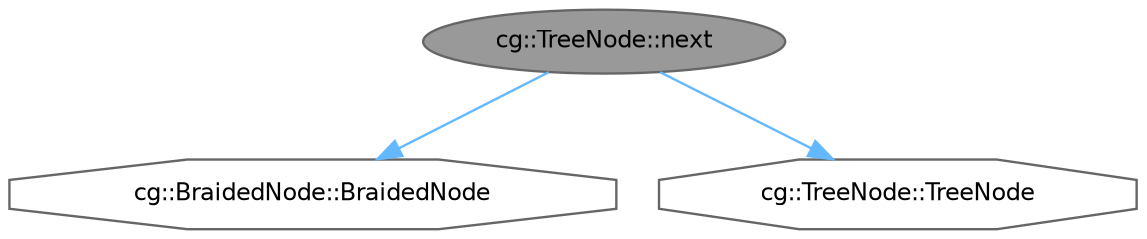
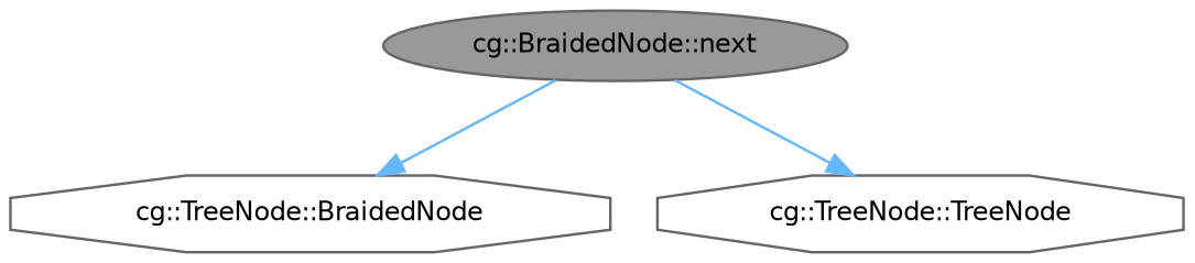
  digraph {
    rankdir=TB
    node [color=grey40 fillcolor=white fontname=Helvetica fontsize=10 shape=octagon style=filled]
    edge [color=steelblue1 fontname=Helvetica fontsize=10 labelfontname=Helvetica labelfontsize=10 style=solid]
-   n1 [color=gray40 fillcolor=grey60 fontcolor=black height=0.2 label="cg::TreeNode::next" shape=ellipse width=0.4]
-   n2 [height=0.2 label="cg::BraidedNode::BraidedNode" width=0.4]
+   n1 [color=gray40 fillcolor=grey60 fontcolor=black height=0.2 label="cg::BraidedNode::next" shape=ellipse width=0.4]
+   n2 [height=0.2 label="cg::TreeNode::BraidedNode" width=0.4]
    n3 [height=0.2 label="cg::TreeNode::TreeNode" width=0.4]
    n1 -> n2
    n1 -> n3
  }
